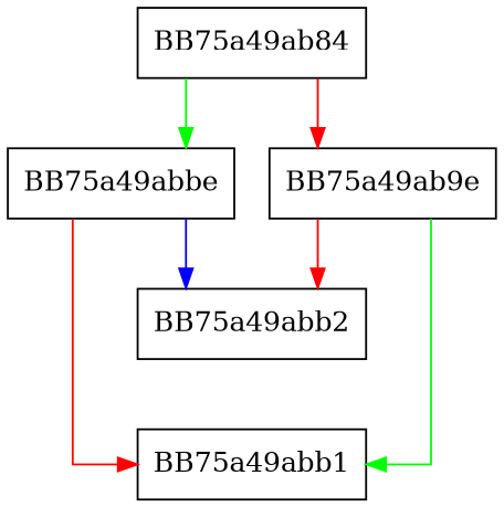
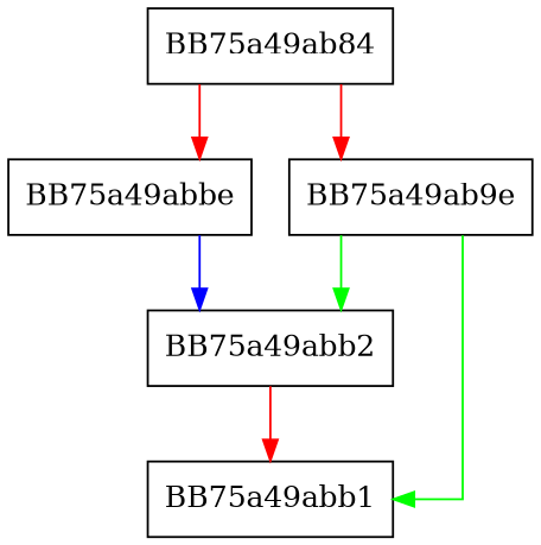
  digraph {
    splines=ortho
    node [shape=box]
    edge [color=red]
    BB75a49ab84
    BB75a49abbe
    BB75a49ab9e
    n4 [label=BB75a49abb2]
    n5 [label=BB75a49abb1]
-   BB75a49ab84 -> BB75a49abbe [color=green]
+   BB75a49ab84 -> BB75a49abbe
    BB75a49ab84 -> BB75a49ab9e
    BB75a49abbe -> n4 [color=blue]
-   BB75a49ab9e -> n4
+   BB75a49ab9e -> n4 [color=green]
    BB75a49ab9e -> n5 [color=green]
-   BB75a49abbe -> n5
+   n4 -> n5
  }
